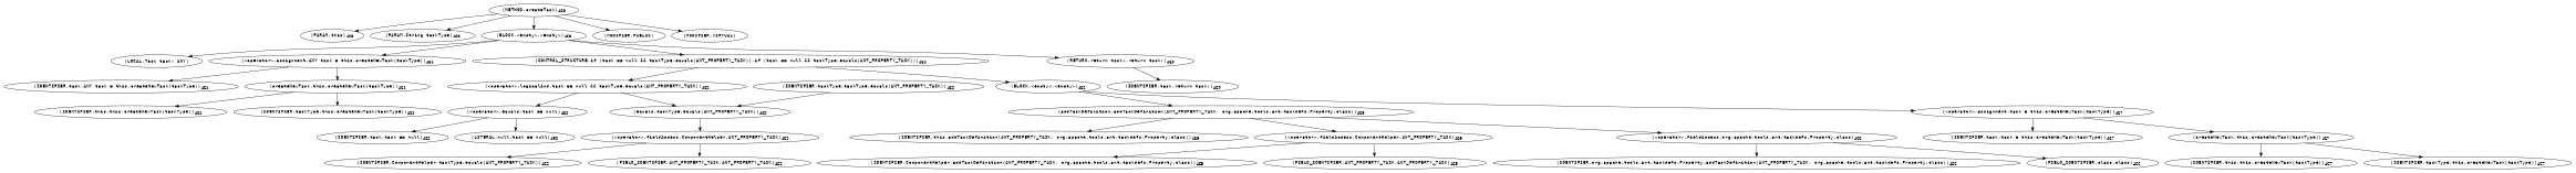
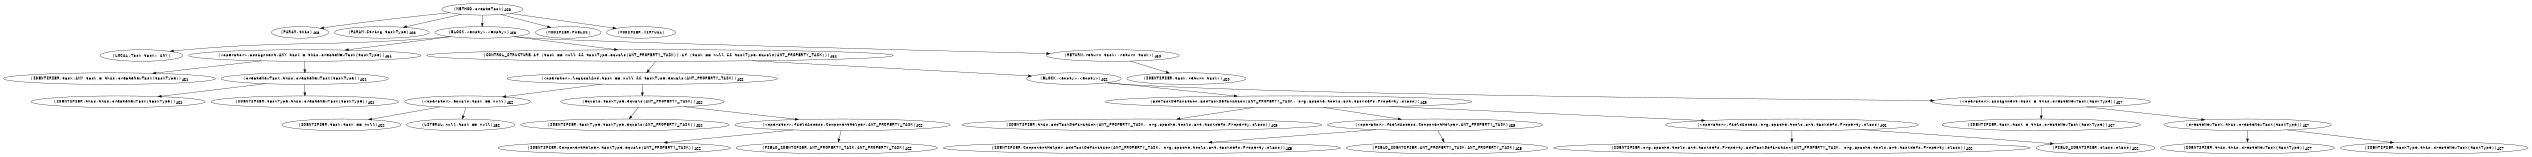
  digraph {
    fontname="DejaVu Sans Mono"
    node [fontname="DejaVu Sans Mono"]
    edge [fontname="DejaVu Sans Mono"]
    n1 [label=<(METHOD,createTask)<SUB>460</SUB>>]
    n2 [label=<(PARAM,this)<SUB>460</SUB>>]
    n3 [label=<(PARAM,String taskType)<SUB>460</SUB>>]
    n4 [label=<(BLOCK,&lt;empty&gt;,&lt;empty&gt;)<SUB>460</SUB>>]
    n5 [label=<(MODIFIER,PUBLIC)>]
    n6 [label=<(MODIFIER,VIRTUAL)>]
    n7 [label=<(LOCAL,Task task: ANY)>]
    n8 [label=<(&lt;operator&gt;.assignment,ANY task = this.createNewTask(taskType))<SUB>461</SUB>>]
    n9 [label=<(CONTROL_STRUCTURE,if (task == null &amp;&amp; taskType.equals(ANT_PROPERTY_TASK)),if (task == null &amp;&amp; taskType.equals(ANT_PROPERTY_TASK)))<SUB>462</SUB>>]
    n10 [label=<(RETURN,return task;,return task;)<SUB>469</SUB>>]
    n11 [label=<(IDENTIFIER,task,ANY task = this.createNewTask(taskType))<SUB>461</SUB>>]
    n12 [label=<(createNewTask,this.createNewTask(taskType))<SUB>461</SUB>>]
    n13 [label=<(&lt;operator&gt;.logicalAnd,task == null &amp;&amp; taskType.equals(ANT_PROPERTY_TASK))<SUB>462</SUB>>]
    n14 [label=<(BLOCK,&lt;empty&gt;,&lt;empty&gt;)<SUB>462</SUB>>]
    n15 [label=<(IDENTIFIER,task,return task;)<SUB>469</SUB>>]
    n16 [label=<(IDENTIFIER,this,this.createNewTask(taskType))<SUB>461</SUB>>]
    n17 [label=<(IDENTIFIER,taskType,this.createNewTask(taskType))<SUB>461</SUB>>]
    n18 [label=<(&lt;operator&gt;.equals,task == null)<SUB>462</SUB>>]
    n19 [label=<(equals,taskType.equals(ANT_PROPERTY_TASK))<SUB>462</SUB>>]
    n20 [label=<(addTaskDefinition,addTaskDefinition(ANT_PROPERTY_TASK, org.apache.tools.ant.taskdefs.Property.class))<SUB>465</SUB>>]
    n21 [label=<(&lt;operator&gt;.assignment,task = this.createNewTask(taskType))<SUB>467</SUB>>]
    n22 [label=<(IDENTIFIER,task,task == null)<SUB>462</SUB>>]
    n23 [label=<(LITERAL,null,task == null)<SUB>482</SUB>>]
    n24 [label=<(IDENTIFIER,taskType,taskType.equals(ANT_PROPERTY_TASK))<SUB>462</SUB>>]
    n25 [label=<(&lt;operator&gt;.fieldAccess,ComponentHelper.ANT_PROPERTY_TASK)<SUB>462</SUB>>]
    n26 [label=<(IDENTIFIER,ComponentHelper,taskType.equals(ANT_PROPERTY_TASK))<SUB>462</SUB>>]
    n27 [label=<(FIELD_IDENTIFIER,ANT_PROPERTY_TASK,ANT_PROPERTY_TASK)<SUB>462</SUB>>]
    n28 [label=<(IDENTIFIER,this,addTaskDefinition(ANT_PROPERTY_TASK, org.apache.tools.ant.taskdefs.Property.class))<SUB>465</SUB>>]
    n29 [label=<(&lt;operator&gt;.fieldAccess,ComponentHelper.ANT_PROPERTY_TASK)<SUB>465</SUB>>]
    n30 [label=<(&lt;operator&gt;.fieldAccess,org.apache.tools.ant.taskdefs.Property.class)<SUB>466</SUB>>]
    n31 [label=<(IDENTIFIER,task,task = this.createNewTask(taskType))<SUB>467</SUB>>]
    n32 [label=<(createNewTask,this.createNewTask(taskType))<SUB>467</SUB>>]
    n33 [label=<(IDENTIFIER,ComponentHelper,addTaskDefinition(ANT_PROPERTY_TASK, org.apache.tools.ant.taskdefs.Property.class))<SUB>465</SUB>>]
    n34 [label=<(FIELD_IDENTIFIER,ANT_PROPERTY_TASK,ANT_PROPERTY_TASK)<SUB>465</SUB>>]
    n35 [label=<(IDENTIFIER,org.apache.tools.ant.taskdefs.Property,addTaskDefinition(ANT_PROPERTY_TASK, org.apache.tools.ant.taskdefs.Property.class))<SUB>466</SUB>>]
    n36 [label=<(FIELD_IDENTIFIER,class,class)<SUB>466</SUB>>]
    n37 [label=<(IDENTIFIER,this,this.createNewTask(taskType))<SUB>467</SUB>>]
    n38 [label=<(IDENTIFIER,taskType,this.createNewTask(taskType))<SUB>467</SUB>>]
    n1 -> n2
    n1 -> n3
    n1 -> n4
    n1 -> n5
    n1 -> n6
    n4 -> n7
    n4 -> n8
    n4 -> n9
    n4 -> n10
    n8 -> n11
    n8 -> n12
    n9 -> n13
    n9 -> n14
    n10 -> n15
    n12 -> n16
    n12 -> n17
    n13 -> n18
    n13 -> n19
    n14 -> n20
    n14 -> n21
    n18 -> n22
    n18 -> n23
-   n24 -> n19
+   n19 -> n24
    n19 -> n25
    n20 -> n28
    n20 -> n29
    n20 -> n30
    n21 -> n31
    n21 -> n32
    n25 -> n26
    n25 -> n27
    n29 -> n33
    n29 -> n34
    n30 -> n35
    n30 -> n36
    n32 -> n37
    n32 -> n38
  }
